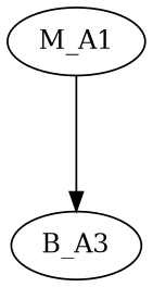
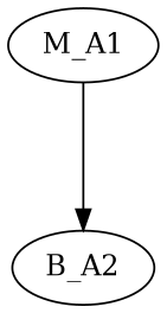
  digraph {
    mindist=1.0
    nodesep=0.6
    rankdir=TB
    ranksep=1.0
    node [color=black cpu=0 fillcolor=white pattern=PatSingle style=filled]
    M_A1 [bpid=0 evtno=4043 fid=1 gid=4043 par="0x00267b0004dc0001" patentry=1 patexit=0 sid=0 toffs=0 type=tmsg]
-   B_A3 [patentry=0 patexit=1 qlo=true tperiod=110000 type=block]
+   B_A3 [patentry=0 patexit=1 qlo=true tperiod=110000 type=block label=B_A2]
    M_A1 -> B_A3 [type=defdst]
  }
